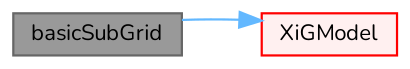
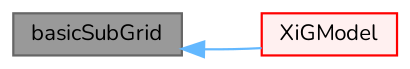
  digraph {
    rankdir=LR
    fontname=Nunito
    node [fontname=Nunito fontsize=10 shape=box style=filled]
    n1 [color=gray40 fillcolor=grey60 fontcolor=black height=0.2 label=basicSubGrid width=0.4]
    n2 [color=red fillcolor="#FFF0F0" height=0.2 label=XiGModel width=0.4]
-   n2 -> n1 [color=steelblue1 dir=back fontname=Nunito fontsize=10 labelfontname=Helvetica labelfontsize=10 style=solid]
+   n1 -> n2 [color=steelblue1 dir=back fontname=Nunito fontsize=10 labelfontname=Helvetica labelfontsize=10 style=solid]
  }
